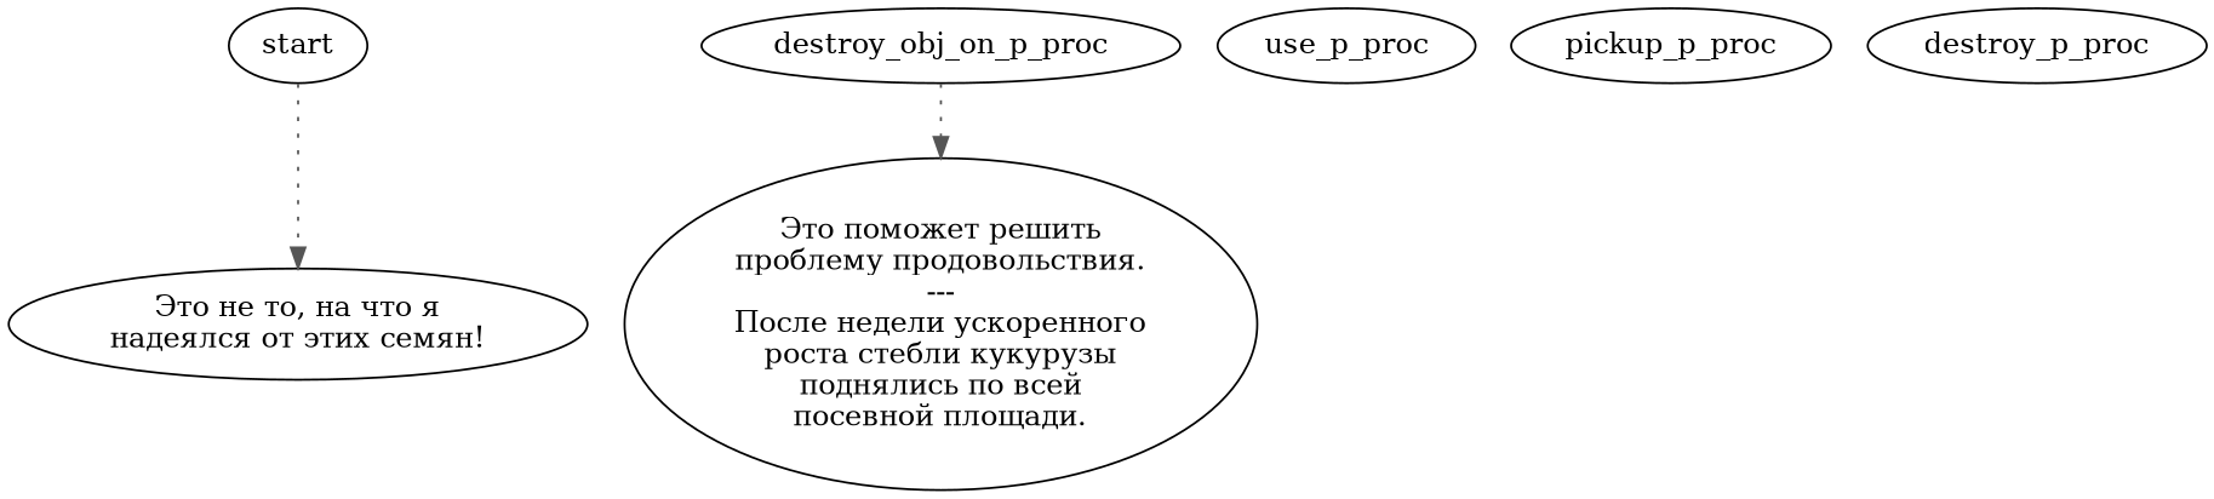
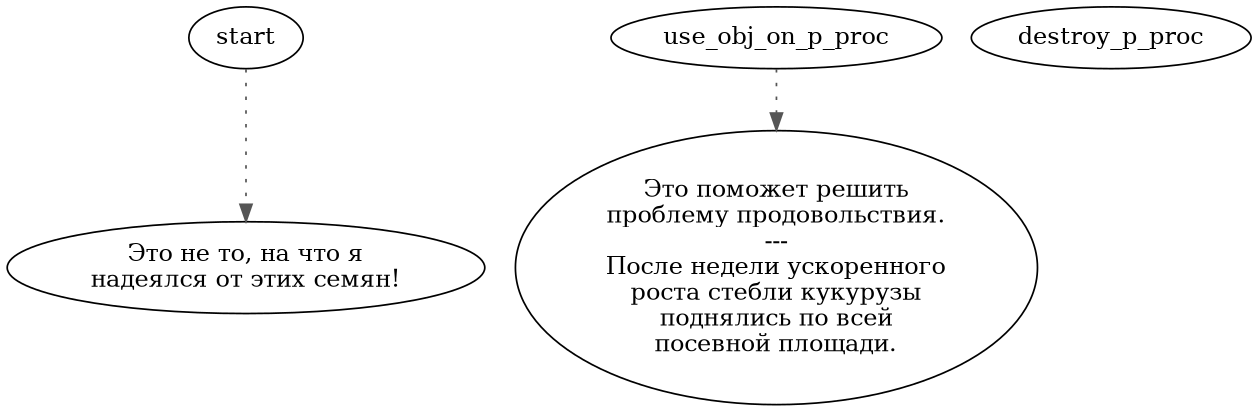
  digraph {
    node [color="#000000" fillcolor="#FFFFFF" style=filled]
    edge [color="#555555" style=dotted]
    n1 [label="Это не то, на что я\nнадеялся от этих семян!"]
    start
    n3 [label="Это поможет решить\nпроблему продовольствия.\n---\nПосле недели ускоренного\nроста стебли кукурузы\nподнялись по всей\nпосевной площади."]
-   use_obj_on_p_proc [label=destroy_obj_on_p_proc]
-   use_p_proc
-   pickup_p_proc
+   use_obj_on_p_proc
    destroy_p_proc
    start -> n1
    use_obj_on_p_proc -> n3
  }
